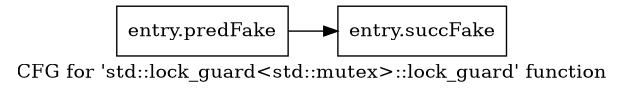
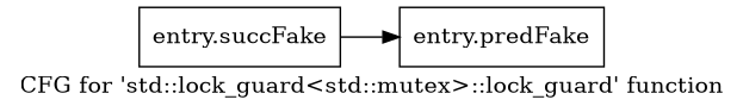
  digraph {
    label="CFG for 'std::lock_guard\<std::mutex\>::lock_guard' function"
    rankdir=LR
    node [shape=record]
    n1 [label="{entry.predFake}"]
    n2 [filename="/tools/Xilinx/Vitis_HLS/2023.1/tps/lnx64/gcc-8.3.0/lib/gcc/x86_64-pc-linux-gnu/8.3.0/../../../../include/c++/8.3.0/bits/std_mutex.h" label="{entry.succFake}" linenumber=162]
-   n1 -> n2 [execusionnum=29 filename="/tools/Xilinx/Vitis_HLS/2023.1/tps/lnx64/gcc-8.3.0/lib/gcc/x86_64-pc-linux-gnu/8.3.0/../../../../include/c++/8.3.0/bits/std_mutex.h"]
+   n2 -> n1 [execusionnum=29 filename="/tools/Xilinx/Vitis_HLS/2023.1/tps/lnx64/gcc-8.3.0/lib/gcc/x86_64-pc-linux-gnu/8.3.0/../../../../include/c++/8.3.0/bits/std_mutex.h"]
  }
